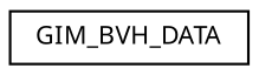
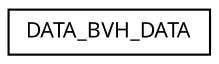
  digraph {
    rankdir=TB
    fontname="Noto Sans"
-   n1 [color=black fillcolor=white fontname="Noto Sans" fontsize=10 height=0.2 label=GIM_BVH_DATA shape=record style=filled width=0.4]
+   n1 [color=black fillcolor=white fontname="Noto Sans" fontsize=10 height=0.2 label=DATA_BVH_DATA shape=record style=filled width=0.4]
  }
